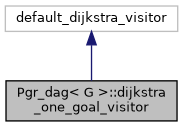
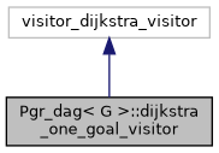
  digraph {
    node [fontname=Helvetica fontsize=10 shape=record style=filled]
    n1 [color=black fillcolor=grey75 fontcolor=black height=0.2 label="Pgr_dag\< G \>::dijkstra\l_one_goal_visitor" width=0.4]
-   n2 [color=grey75 fillcolor=white height=0.2 label=default_dijkstra_visitor width=0.4]
+   n2 [color=grey75 fillcolor=white height=0.2 label=visitor_dijkstra_visitor width=0.4]
    n2 -> n1 [color=midnightblue dir=back fontname=Helvetica fontsize=10 labelfontname=Helvetica labelfontsize=10 style=solid]
  }
